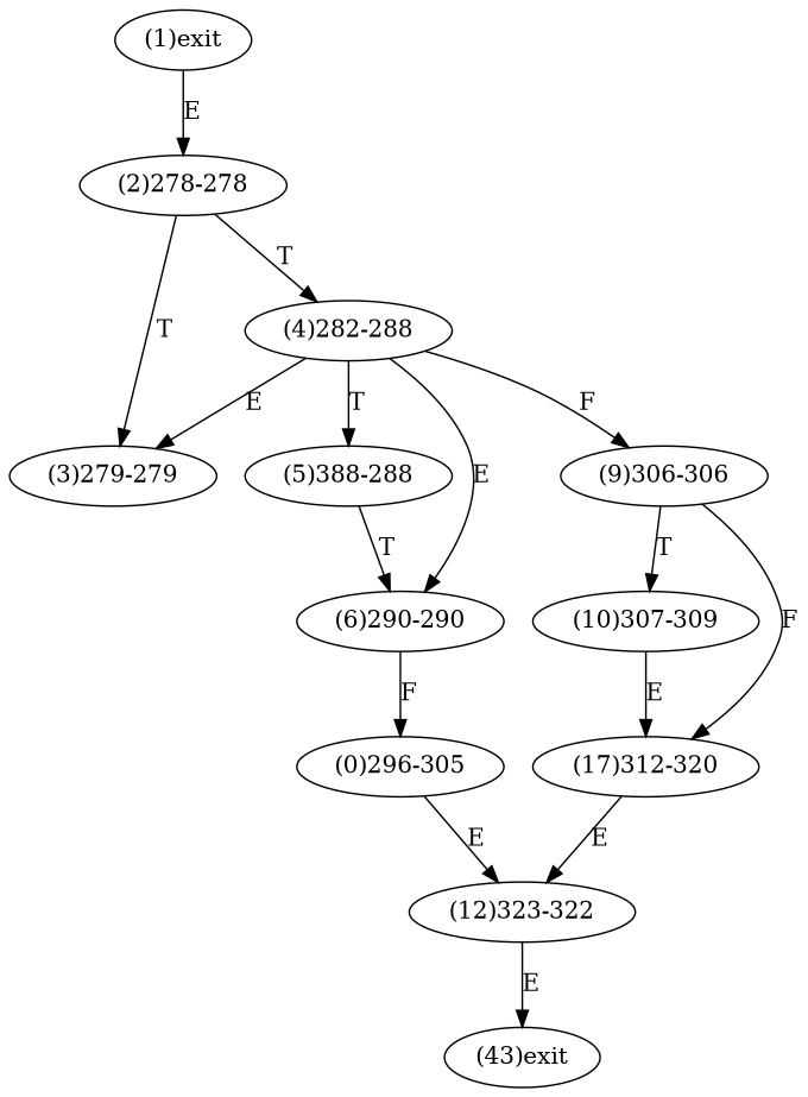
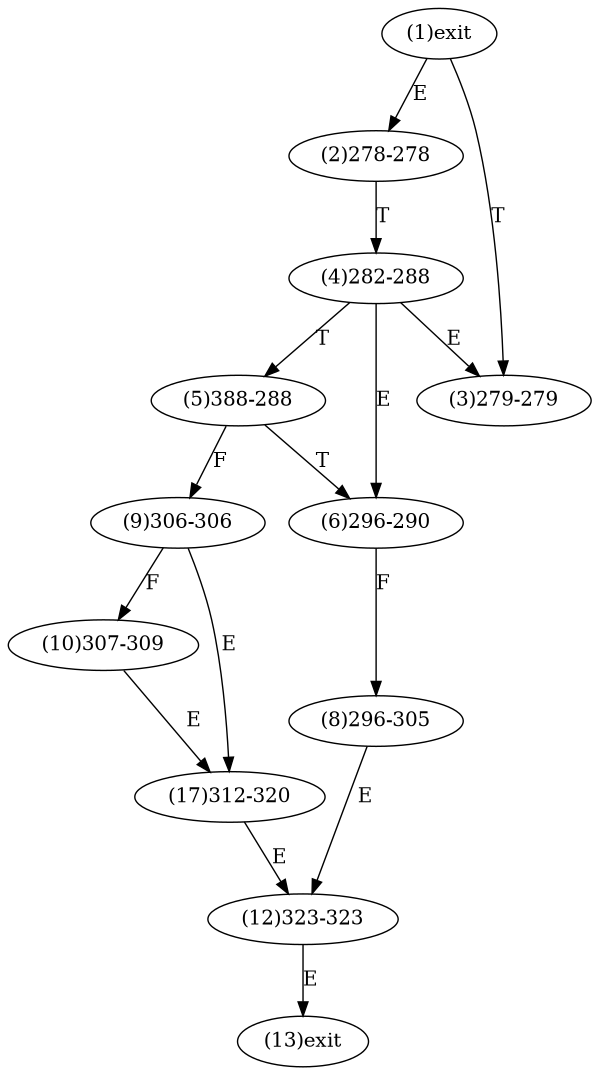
  digraph {
    n1 [label="(1)exit"]
    n2 [label="(2)278-278"]
    n3 [label="(3)279-279"]
    n4 [label="(4)282-288"]
    n5 [label="(5)388-288"]
-   n6 [label="(6)290-290"]
+   n6 [label="(6)296-290"]
    n7 [label="(9)306-306"]
-   n8 [label="(0)296-305"]
+   n8 [label="(8)296-305"]
    n9 [label="(10)307-309"]
    n10 [label="(17)312-320"]
-   n11 [label="(12)323-322"]
-   n12 [label="(43)exit"]
+   n11 [label="(12)323-323"]
+   n12 [label="(13)exit"]
    n1 -> n2 [label=E]
-   n2 -> n3 [label=T]
+   n1 -> n3 [label=T]
    n2 -> n4 [label=T]
    n4 -> n3 [label=E]
    n4 -> n5 [label=T]
    n4 -> n6 [label=E]
    n5 -> n6 [label=T]
-   n4 -> n7 [label=F]
+   n5 -> n7 [label=F]
    n6 -> n8 [label=F]
-   n7 -> n9 [label=T]
-   n7 -> n10 [label=F]
+   n7 -> n9 [label=F]
+   n7 -> n10 [label=E]
    n8 -> n11 [label=E]
    n9 -> n10 [label=E]
    n10 -> n11 [label=E]
    n11 -> n12 [label=E]
  }
